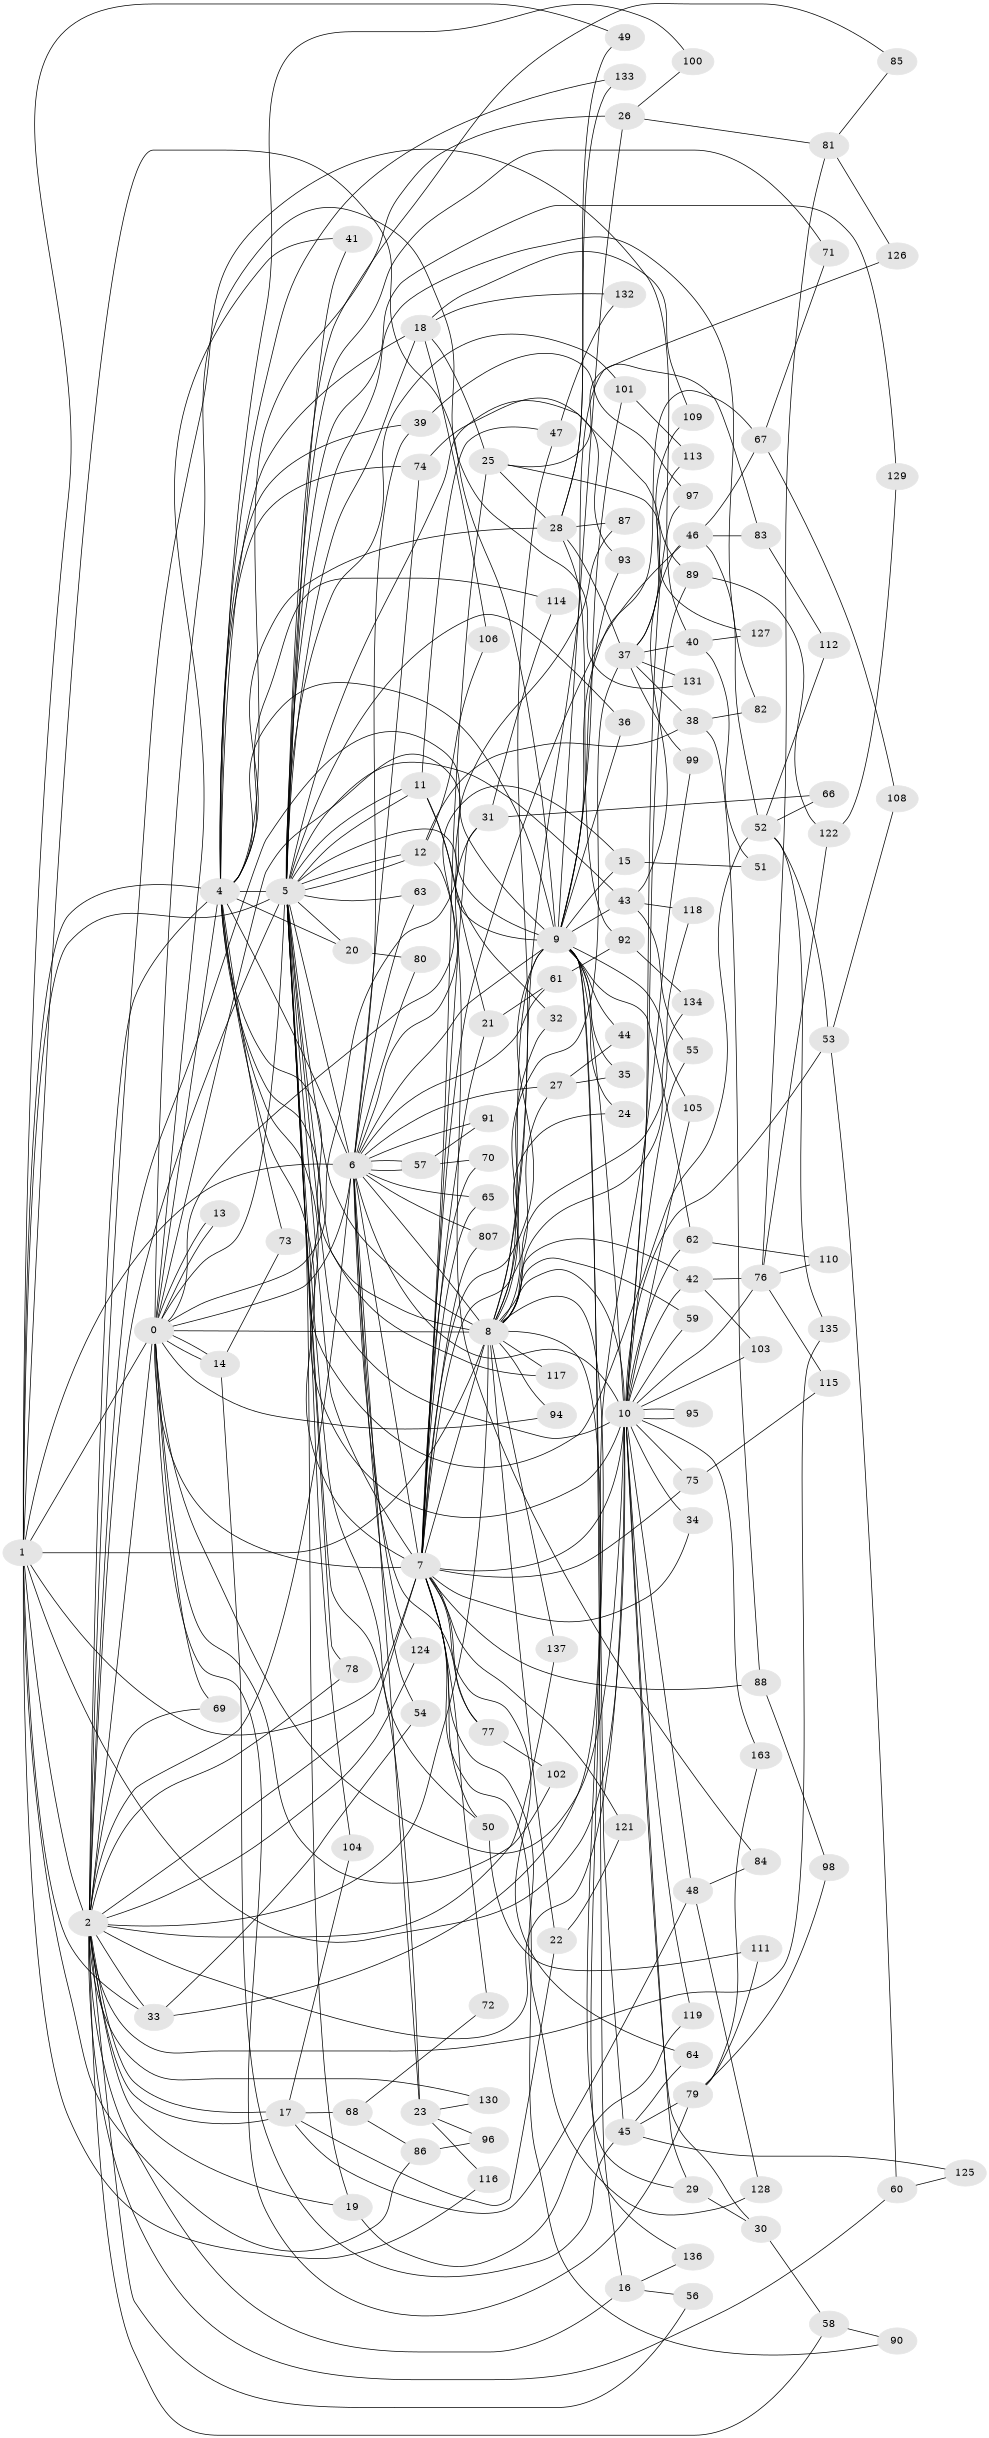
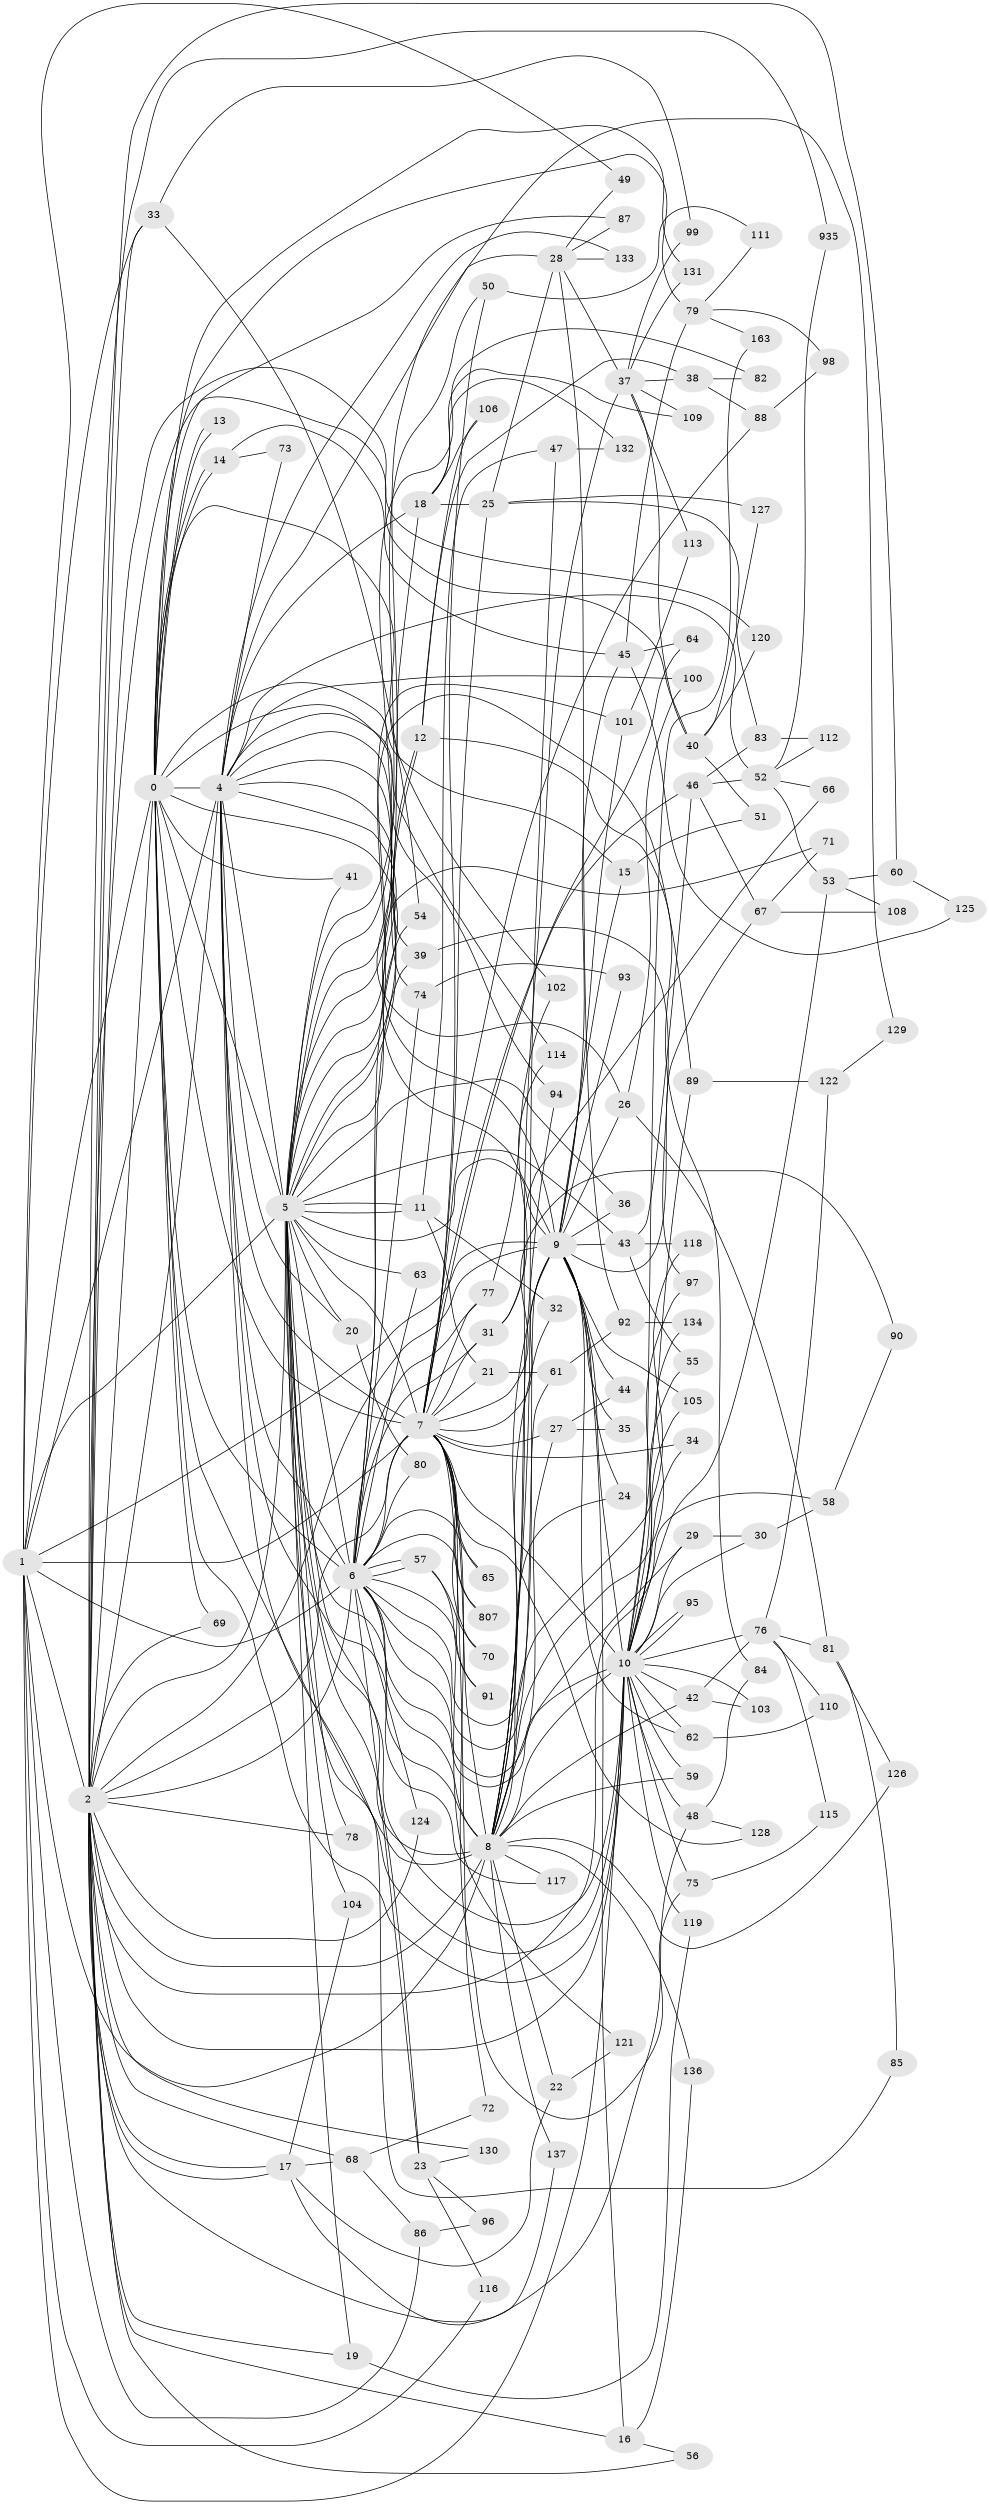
  graph {
    rankdir=LR
    node [color=gray90 style=filled]
    1
    2
    n3 [label=0]
    4
    5
    6
    7
    8
    9
    10
    33
    49
    86
    116
    16
    17
    19
    40
    56
    58
    60
    68
    69
    78
+   120
    124
    130
-   135
+   135 [label=935]
    137
    13
    14
    15
    41
    79
    87
    94
    102
    131
    18
    20
    26
    28
    39
    52
    73
    74
    100
    114
    133
    11
    12
    23
    36
    43
    50
    63
    71
    82
    85
    89
    101
    104
    117
    129
    27
    31
    54
    57
    61
    65
    77
    80
    91
    n74 [label=807]
    21
    25
    34
    46
    64
    70
    72
    75
    88
    90
    121
    128
    22
    24
    29
    32
    37
    42
    47
    59
    118
    126
    134
    136
    35
    44
    45
    62
    67
    93
    105
    30
    48
    53
    55
    76
    95
    97
    103
    119
    n115 [label=163]
    99
    96
    51
    127
    125
    111
    98
    106
    109
    132
    81
    92
    66
    112
    38
    84
    122
    113
    83
    115
    110
    108
    1 -- 2
    1 -- n3
    1 -- 4
    1 -- 5
    1 -- 6
    1 -- 7
    1 -- 8
    1 -- 9
    1 -- 10
    1 -- 33
    1 -- 49
    1 -- 86
    1 -- 116
    2 -- n3
    2 -- 4
    2 -- 5
    2 -- 6
    2 -- 7
    2 -- 8
    2 -- 9
    2 -- 10
    2 -- 33
    2 -- 16
    2 -- 17
    2 -- 17
    2 -- 19
    2 -- 40
    2 -- 56
    2 -- 58
    2 -- 60
+   2 -- 68
    2 -- 69
    2 -- 78
+   2 -- 120
    2 -- 124
    2 -- 130
    2 -- 135
    2 -- 137
    n3 -- 4
    n3 -- 5
    n3 -- 6
    n3 -- 7
    n3 -- 8
    n3 -- 9
    n3 -- 10
    n3 -- 69
    n3 -- 13
    n3 -- 13
    n3 -- 14
    n3 -- 14
    n3 -- 15
    n3 -- 41
    n3 -- 79
    n3 -- 87
    n3 -- 94
    n3 -- 102
    n3 -- 131
    4 -- 5
    4 -- 6
    4 -- 7
    4 -- 8
    4 -- 9
    4 -- 10
    4 -- 18
    4 -- 20
    4 -- 26
    4 -- 28
    4 -- 39
    4 -- 52
    4 -- 73
    4 -- 74
    4 -- 100
    4 -- 114
    4 -- 133
    5 -- 6
    5 -- 7
    5 -- 8
    5 -- 9
    5 -- 10
    5 -- 19
    5 -- 78
    5 -- 41
    5 -- 18
    5 -- 20
    5 -- 11
    5 -- 11
    5 -- 12
    5 -- 12
    5 -- 23
    5 -- 36
    5 -- 43
    5 -- 50
    5 -- 63
    5 -- 71
    5 -- 82
    5 -- 85
    5 -- 89
    5 -- 101
    5 -- 104
    5 -- 117
    5 -- 129
    6 -- 7
    6 -- 8
    6 -- 9
    6 -- 10
    6 -- 124
    6 -- 39
    6 -- 74
    6 -- 23
    6 -- 63
    6 -- 27
    6 -- 31
    6 -- 54
    6 -- 57
    6 -- 57
    6 -- 61
    6 -- 65
    6 -- 77
    6 -- 80
    6 -- 91
    6 -- n74
    7 -- 8
    7 -- 9
    7 -- 10
    7 -- 50
    7 -- 27
    7 -- 31
    7 -- 65
    7 -- 77
    7 -- n74
    7 -- 21
    7 -- 25
    7 -- 34
    7 -- 46
    7 -- 64
    7 -- 70
    7 -- 72
    7 -- 75
    7 -- 88
    7 -- 90
    7 -- 121
    7 -- 128
    8 -- 9
    8 -- 10
    8 -- 137
    8 -- 94
    8 -- 117
    8 -- 22
    8 -- 24
    8 -- 29
    8 -- 32
    8 -- 37
    8 -- 42
    8 -- 47
    8 -- 59
    8 -- 118
    8 -- 126
    8 -- 134
    8 -- 136
    9 -- 10
    9 -- 16
    9 -- 15
    9 -- 26
    9 -- 36
    9 -- 43
    9 -- 101
    9 -- 24
    9 -- 35
    9 -- 44
    9 -- 45
    9 -- 62
    9 -- 67
    9 -- 93
    9 -- 105
    10 -- 89
    10 -- 34
    10 -- 75
    10 -- 29
    10 -- 42
    10 -- 59
    10 -- 62
    10 -- 105
    10 -- 30
    10 -- 48
    10 -- 53
    10 -- 55
    10 -- 76
    10 -- 95
    10 -- 95
    10 -- 97
    10 -- 103
    10 -- 119
    10 -- n115
    33 -- 54
    33 -- 99
    86 -- 96
    16 -- 56
    16 -- 136
    17 -- 68
    17 -- 104
    17 -- 22
    17 -- 48
    19 -- 119
+   40 -- 120
    40 -- 51
    40 -- 127
    58 -- 90
    60 -- 125
    68 -- 86
    68 -- 72
    14 -- 73
    14 -- 45
    15 -- 51
    79 -- n115
    79 -- 111
    79 -- 98
    18 -- 25
    18 -- 106
    18 -- 109
    18 -- 132
    20 -- 80
    26 -- 100
    26 -- 81
    28 -- 49
    28 -- 87
    28 -- 133
    28 -- 37
    28 -- 92
    39 -- 97
    52 -- 135
    52 -- 53
    52 -- 66
    52 -- 112
    74 -- 93
    11 -- 21
    11 -- 32
    11 -- 47
    12 -- 106
    12 -- 38
    12 -- 84
    23 -- 116
    23 -- 130
    23 -- 96
    43 -- 46
    43 -- 118
    43 -- 55
    50 -- 111
    89 -- 122
    101 -- 113
    27 -- 35
    27 -- 44
    31 -- 114
    31 -- 66
    57 -- 91
    57 -- 70
    61 -- 92
    77 -- 102
    21 -- 61
    25 -- 28
    25 -- 127
    25 -- 83
    46 -- 52
    46 -- 67
    46 -- 83
    75 -- 115
    88 -- 98
    22 -- 121
    29 -- 30
    37 -- 40
    37 -- 131
    37 -- 99
    37 -- 109
    37 -- 38
    37 -- 113
    42 -- 76
    42 -- 103
    47 -- 132
    45 -- 79
    45 -- 64
    45 -- 125
    62 -- 110
    67 -- 71
    67 -- 108
    30 -- 58
    48 -- 128
    48 -- 84
    53 -- 60
    53 -- 108
    76 -- 81
    76 -- 122
    76 -- 115
    76 -- 110
    81 -- 85
    81 -- 126
    92 -- 134
    38 -- 82
    38 -- 88
    122 -- 129
    83 -- 112
  }
